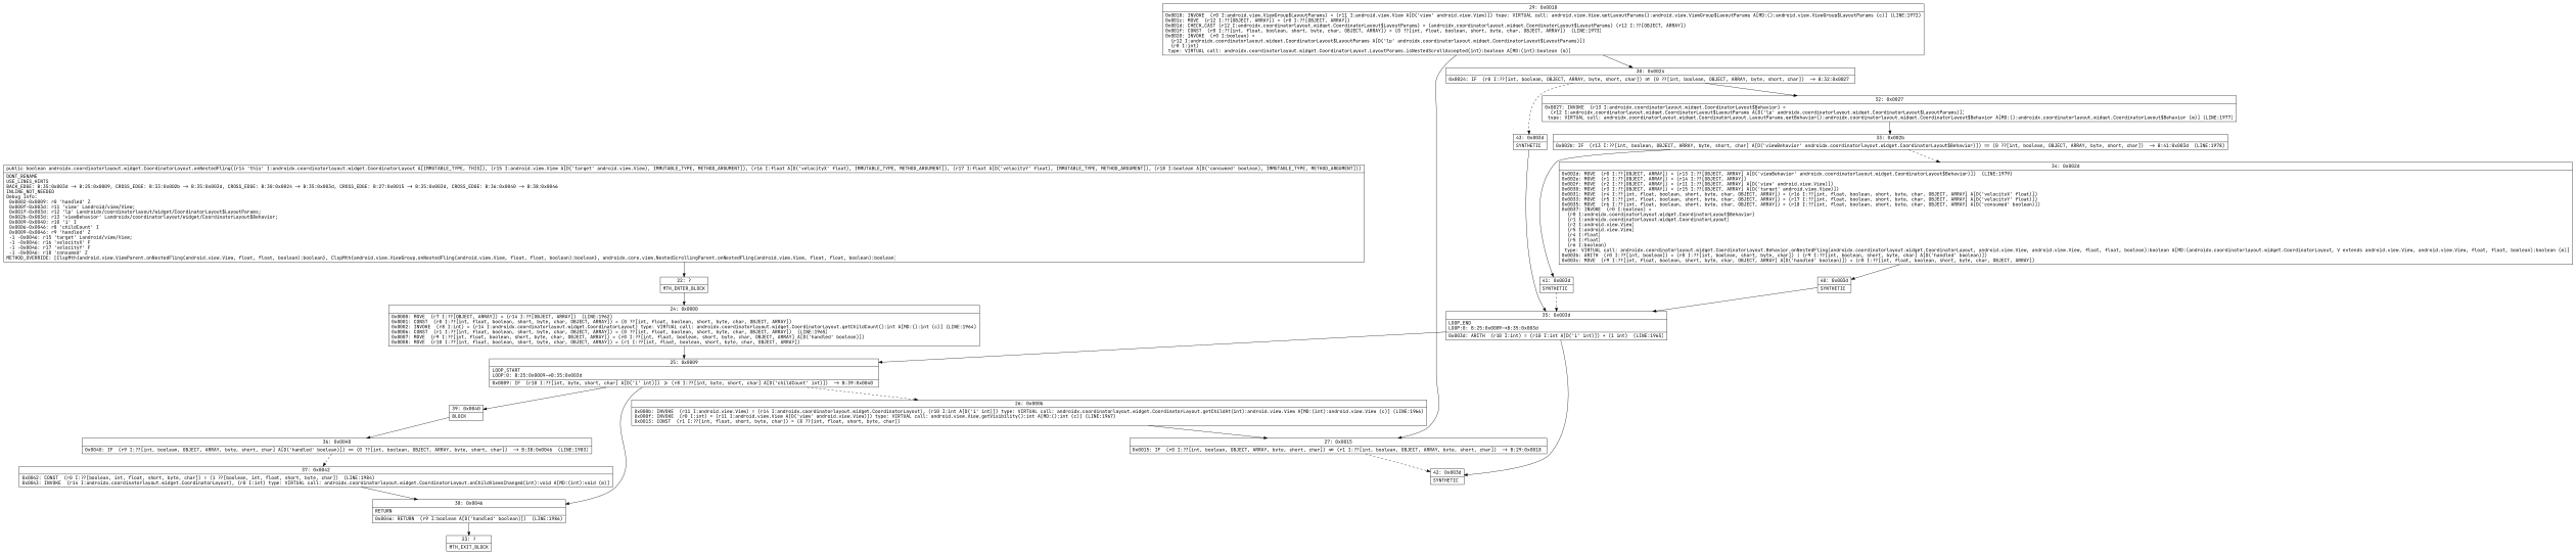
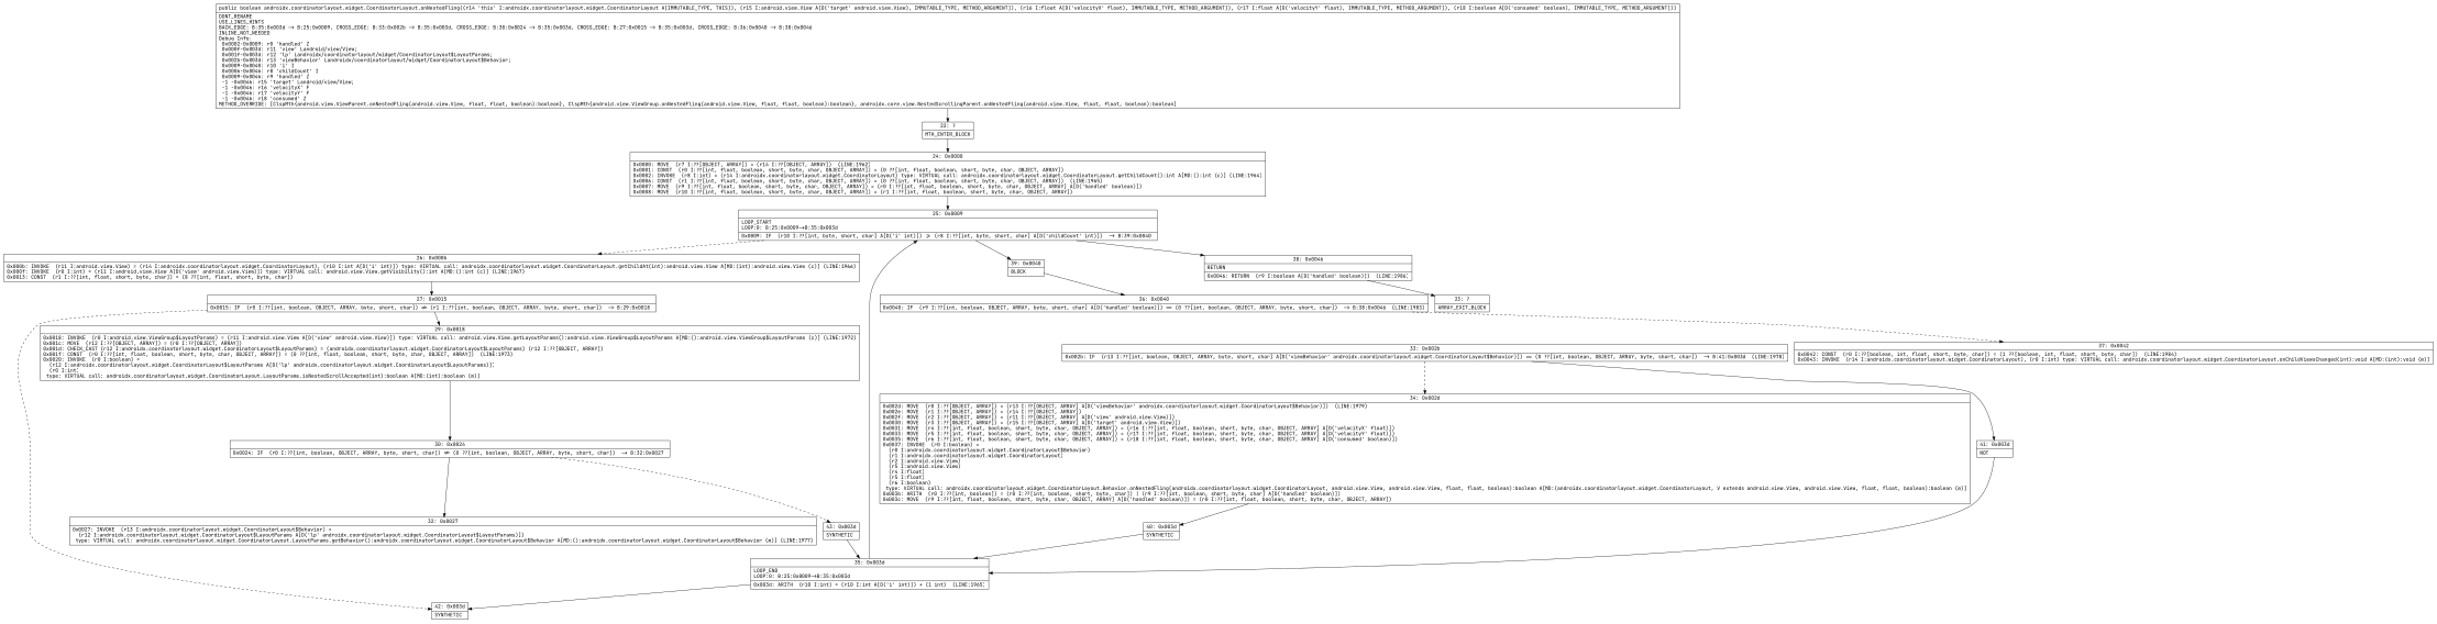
  digraph {
    fontname="JetBrains Mono"
    node [fontname="JetBrains Mono" shape=record]
    edge [fontname="JetBrains Mono"]
    n1 [label="{22\:\ ?|MTH_ENTER_BLOCK\l}"]
    n2 [label="{24\:\ 0x0000|0x0000: MOVE  (r7 I:??[OBJECT, ARRAY]) = (r14 I:??[OBJECT, ARRAY])  (LINE:1962)\l0x0001: CONST  (r0 I:??[int, float, boolean, short, byte, char, OBJECT, ARRAY]) = (0 ??[int, float, boolean, short, byte, char, OBJECT, ARRAY]) \l0x0002: INVOKE  (r8 I:int) = (r14 I:androidx.coordinatorlayout.widget.CoordinatorLayout) type: VIRTUAL call: androidx.coordinatorlayout.widget.CoordinatorLayout.getChildCount():int A[MD:():int (c)] (LINE:1964)\l0x0006: CONST  (r1 I:??[int, float, boolean, short, byte, char, OBJECT, ARRAY]) = (0 ??[int, float, boolean, short, byte, char, OBJECT, ARRAY])  (LINE:1965)\l0x0007: MOVE  (r9 I:??[int, float, boolean, short, byte, char, OBJECT, ARRAY]) = (r0 I:??[int, float, boolean, short, byte, char, OBJECT, ARRAY] A[D('handled' boolean)]) \l0x0008: MOVE  (r10 I:??[int, float, boolean, short, byte, char, OBJECT, ARRAY]) = (r1 I:??[int, float, boolean, short, byte, char, OBJECT, ARRAY]) \l}"]
    n3 [label="{25\:\ 0x0009|LOOP_START\lLOOP:0: B:25:0x0009\-\>B:35:0x003d\l|0x0009: IF  (r10 I:??[int, byte, short, char] A[D('i' int)]) \>= (r8 I:??[int, byte, short, char] A[D('childCount' int)])  \-\> B:39:0x0040 \l}"]
    n4 [label="{26\:\ 0x000b|0x000b: INVOKE  (r11 I:android.view.View) = (r14 I:androidx.coordinatorlayout.widget.CoordinatorLayout), (r10 I:int A[D('i' int)]) type: VIRTUAL call: androidx.coordinatorlayout.widget.CoordinatorLayout.getChildAt(int):android.view.View A[MD:(int):android.view.View (c)] (LINE:1966)\l0x000f: INVOKE  (r0 I:int) = (r11 I:android.view.View A[D('view' android.view.View)]) type: VIRTUAL call: android.view.View.getVisibility():int A[MD:():int (c)] (LINE:1967)\l0x0013: CONST  (r1 I:??[int, float, short, byte, char]) = (8 ??[int, float, short, byte, char]) \l}"]
    n5 [label="{39\:\ 0x0040|BLOCK\l}"]
    n6 [label="{38\:\ 0x0046|RETURN\l|0x0046: RETURN  (r9 I:boolean A[D('handled' boolean)])  (LINE:1986)\l}"]
    n7 [label="{27\:\ 0x0015|0x0015: IF  (r0 I:??[int, boolean, OBJECT, ARRAY, byte, short, char]) != (r1 I:??[int, boolean, OBJECT, ARRAY, byte, short, char])  \-\> B:29:0x0018 \l}"]
    n8 [label="{36\:\ 0x0040|0x0040: IF  (r9 I:??[int, boolean, OBJECT, ARRAY, byte, short, char] A[D('handled' boolean)]) == (0 ??[int, boolean, OBJECT, ARRAY, byte, short, char])  \-\> B:38:0x0046  (LINE:1983)\l}"]
    n9 [label="{29\:\ 0x0018|0x0018: INVOKE  (r0 I:android.view.ViewGroup$LayoutParams) = (r11 I:android.view.View A[D('view' android.view.View)]) type: VIRTUAL call: android.view.View.getLayoutParams():android.view.ViewGroup$LayoutParams A[MD:():android.view.ViewGroup$LayoutParams (c)] (LINE:1972)\l0x001c: MOVE  (r12 I:??[OBJECT, ARRAY]) = (r0 I:??[OBJECT, ARRAY]) \l0x001d: CHECK_CAST (r12 I:androidx.coordinatorlayout.widget.CoordinatorLayout$LayoutParams) = (androidx.coordinatorlayout.widget.CoordinatorLayout$LayoutParams) (r12 I:??[OBJECT, ARRAY]) \l0x001f: CONST  (r0 I:??[int, float, boolean, short, byte, char, OBJECT, ARRAY]) = (0 ??[int, float, boolean, short, byte, char, OBJECT, ARRAY])  (LINE:1973)\l0x0020: INVOKE  (r0 I:boolean) = \l  (r12 I:androidx.coordinatorlayout.widget.CoordinatorLayout$LayoutParams A[D('lp' androidx.coordinatorlayout.widget.CoordinatorLayout$LayoutParams)])\l  (r0 I:int)\l type: VIRTUAL call: androidx.coordinatorlayout.widget.CoordinatorLayout.LayoutParams.isNestedScrollAccepted(int):boolean A[MD:(int):boolean (m)]\l}"]
    n10 [label="{42\:\ 0x003d|SYNTHETIC\l}"]
    n11 [label="{30\:\ 0x0024|0x0024: IF  (r0 I:??[int, boolean, OBJECT, ARRAY, byte, short, char]) != (0 ??[int, boolean, OBJECT, ARRAY, byte, short, char])  \-\> B:32:0x0027 \l}"]
    n12 [label="{32\:\ 0x0027|0x0027: INVOKE  (r13 I:androidx.coordinatorlayout.widget.CoordinatorLayout$Behavior) = \l  (r12 I:androidx.coordinatorlayout.widget.CoordinatorLayout$LayoutParams A[D('lp' androidx.coordinatorlayout.widget.CoordinatorLayout$LayoutParams)])\l type: VIRTUAL call: androidx.coordinatorlayout.widget.CoordinatorLayout.LayoutParams.getBehavior():androidx.coordinatorlayout.widget.CoordinatorLayout$Behavior A[MD:():androidx.coordinatorlayout.widget.CoordinatorLayout$Behavior (m)] (LINE:1977)\l}"]
    n13 [label="{43\:\ 0x003d|SYNTHETIC\l}"]
    n14 [label="{33\:\ 0x002b|0x002b: IF  (r13 I:??[int, boolean, OBJECT, ARRAY, byte, short, char] A[D('viewBehavior' androidx.coordinatorlayout.widget.CoordinatorLayout$Behavior)]) == (0 ??[int, boolean, OBJECT, ARRAY, byte, short, char])  \-\> B:41:0x003d  (LINE:1978)\l}"]
    n15 [label="{35\:\ 0x003d|LOOP_END\lLOOP:0: B:25:0x0009\-\>B:35:0x003d\l|0x003d: ARITH  (r10 I:int) = (r10 I:int A[D('i' int)]) + (1 int)  (LINE:1965)\l}"]
    n16 [label="{34\:\ 0x002d|0x002d: MOVE  (r0 I:??[OBJECT, ARRAY]) = (r13 I:??[OBJECT, ARRAY] A[D('viewBehavior' androidx.coordinatorlayout.widget.CoordinatorLayout$Behavior)])  (LINE:1979)\l0x002e: MOVE  (r1 I:??[OBJECT, ARRAY]) = (r14 I:??[OBJECT, ARRAY]) \l0x002f: MOVE  (r2 I:??[OBJECT, ARRAY]) = (r11 I:??[OBJECT, ARRAY] A[D('view' android.view.View)]) \l0x0030: MOVE  (r3 I:??[OBJECT, ARRAY]) = (r15 I:??[OBJECT, ARRAY] A[D('target' android.view.View)]) \l0x0031: MOVE  (r4 I:??[int, float, boolean, short, byte, char, OBJECT, ARRAY]) = (r16 I:??[int, float, boolean, short, byte, char, OBJECT, ARRAY] A[D('velocityX' float)]) \l0x0033: MOVE  (r5 I:??[int, float, boolean, short, byte, char, OBJECT, ARRAY]) = (r17 I:??[int, float, boolean, short, byte, char, OBJECT, ARRAY] A[D('velocityY' float)]) \l0x0035: MOVE  (r6 I:??[int, float, boolean, short, byte, char, OBJECT, ARRAY]) = (r18 I:??[int, float, boolean, short, byte, char, OBJECT, ARRAY] A[D('consumed' boolean)]) \l0x0037: INVOKE  (r0 I:boolean) = \l  (r0 I:androidx.coordinatorlayout.widget.CoordinatorLayout$Behavior)\l  (r1 I:androidx.coordinatorlayout.widget.CoordinatorLayout)\l  (r2 I:android.view.View)\l  (r5 I:android.view.View)\l  (r4 I:float)\l  (r5 I:float)\l  (r6 I:boolean)\l type: VIRTUAL call: androidx.coordinatorlayout.widget.CoordinatorLayout.Behavior.onNestedFling(androidx.coordinatorlayout.widget.CoordinatorLayout, android.view.View, android.view.View, float, float, boolean):boolean A[MD:(androidx.coordinatorlayout.widget.CoordinatorLayout, V extends android.view.View, android.view.View, float, float, boolean):boolean (m)]\l0x003b: ARITH  (r0 I:??[int, boolean]) = (r0 I:??[int, boolean, short, byte, char]) \| (r9 I:??[int, boolean, short, byte, char] A[D('handled' boolean)]) \l0x003c: MOVE  (r9 I:??[int, float, boolean, short, byte, char, OBJECT, ARRAY] A[D('handled' boolean)]) = (r0 I:??[int, float, boolean, short, byte, char, OBJECT, ARRAY]) \l}"]
-   n17 [label="{41\:\ 0x003d|SYNTHETIC\l}"]
+   n17 [label="{41\:\ 0x003d|NOT\l}"]
    n18 [label="{40\:\ 0x003d|SYNTHETIC\l}"]
    n19 [label="{37\:\ 0x0042|0x0042: CONST  (r0 I:??[boolean, int, float, short, byte, char]) = (1 ??[boolean, int, float, short, byte, char])  (LINE:1984)\l0x0043: INVOKE  (r14 I:androidx.coordinatorlayout.widget.CoordinatorLayout), (r0 I:int) type: VIRTUAL call: androidx.coordinatorlayout.widget.CoordinatorLayout.onChildViewsChanged(int):void A[MD:(int):void (m)]\l}"]
-   n20 [label="{23\:\ ?|MTH_EXIT_BLOCK\l}"]
+   n20 [label="{23\:\ ?|ARRAY_EXIT_BLOCK\l}"]
    n21 [label="{public boolean androidx.coordinatorlayout.widget.CoordinatorLayout.onNestedFling((r14 'this' I:androidx.coordinatorlayout.widget.CoordinatorLayout A[IMMUTABLE_TYPE, THIS]), (r15 I:android.view.View A[D('target' android.view.View), IMMUTABLE_TYPE, METHOD_ARGUMENT]), (r16 I:float A[D('velocityX' float), IMMUTABLE_TYPE, METHOD_ARGUMENT]), (r17 I:float A[D('velocityY' float), IMMUTABLE_TYPE, METHOD_ARGUMENT]), (r18 I:boolean A[D('consumed' boolean), IMMUTABLE_TYPE, METHOD_ARGUMENT]))  | DONT_RENAME\lUSE_LINES_HINTS\lBACK_EDGE: B:35:0x003d \-\> B:25:0x0009, CROSS_EDGE: B:33:0x002b \-\> B:35:0x003d, CROSS_EDGE: B:30:0x0024 \-\> B:35:0x003d, CROSS_EDGE: B:27:0x0015 \-\> B:35:0x003d, CROSS_EDGE: B:36:0x0040 \-\> B:38:0x0046\lINLINE_NOT_NEEDED\lDebug Info:\l  0x0002\-0x0009: r0 'handled' Z\l  0x000f\-0x003d: r11 'view' Landroid\/view\/View;\l  0x001f\-0x003d: r12 'lp' Landroidx\/coordinatorlayout\/widget\/CoordinatorLayout$LayoutParams;\l  0x002b\-0x003d: r13 'viewBehavior' Landroidx\/coordinatorlayout\/widget\/CoordinatorLayout$Behavior;\l  0x0009\-0x0040: r10 'i' I\l  0x0006\-0x0046: r8 'childCount' I\l  0x0009\-0x0046: r9 'handled' Z\l  \-1 \-0x0046: r15 'target' Landroid\/view\/View;\l  \-1 \-0x0046: r16 'velocityX' F\l  \-1 \-0x0046: r17 'velocityY' F\l  \-1 \-0x0046: r18 'consumed' Z\lMETHOD_OVERRIDE: [ClspMth\{android.view.ViewParent.onNestedFling(android.view.View, float, float, boolean):boolean\}, ClspMth\{android.view.ViewGroup.onNestedFling(android.view.View, float, float, boolean):boolean\}, androidx.core.view.NestedScrollingParent.onNestedFling(android.view.View, float, float, boolean):boolean]\l}"]
    n1 -> n2
    n2 -> n3
    n3 -> n4 [style=dashed]
    n3 -> n5
    n3 -> n6
    n4 -> n7
    n5 -> n8
    n6 -> n20
-   n9 -> n7
+   n7 -> n9
    n7 -> n10 [style=dashed]
    n8 -> n19 [style=dashed]
    n9 -> n11
    n11 -> n12
    n11 -> n13 [style=dashed]
-   n12 -> n14
    n13 -> n15
    n14 -> n16 [style=dashed]
    n14 -> n17
    n15 -> n3
    n15 -> n10
    n16 -> n18
-   n17 -> n15 [style=dashed]
+   n17 -> n15
    n18 -> n15
-   n19 -> n6
    n21 -> n1
  }
